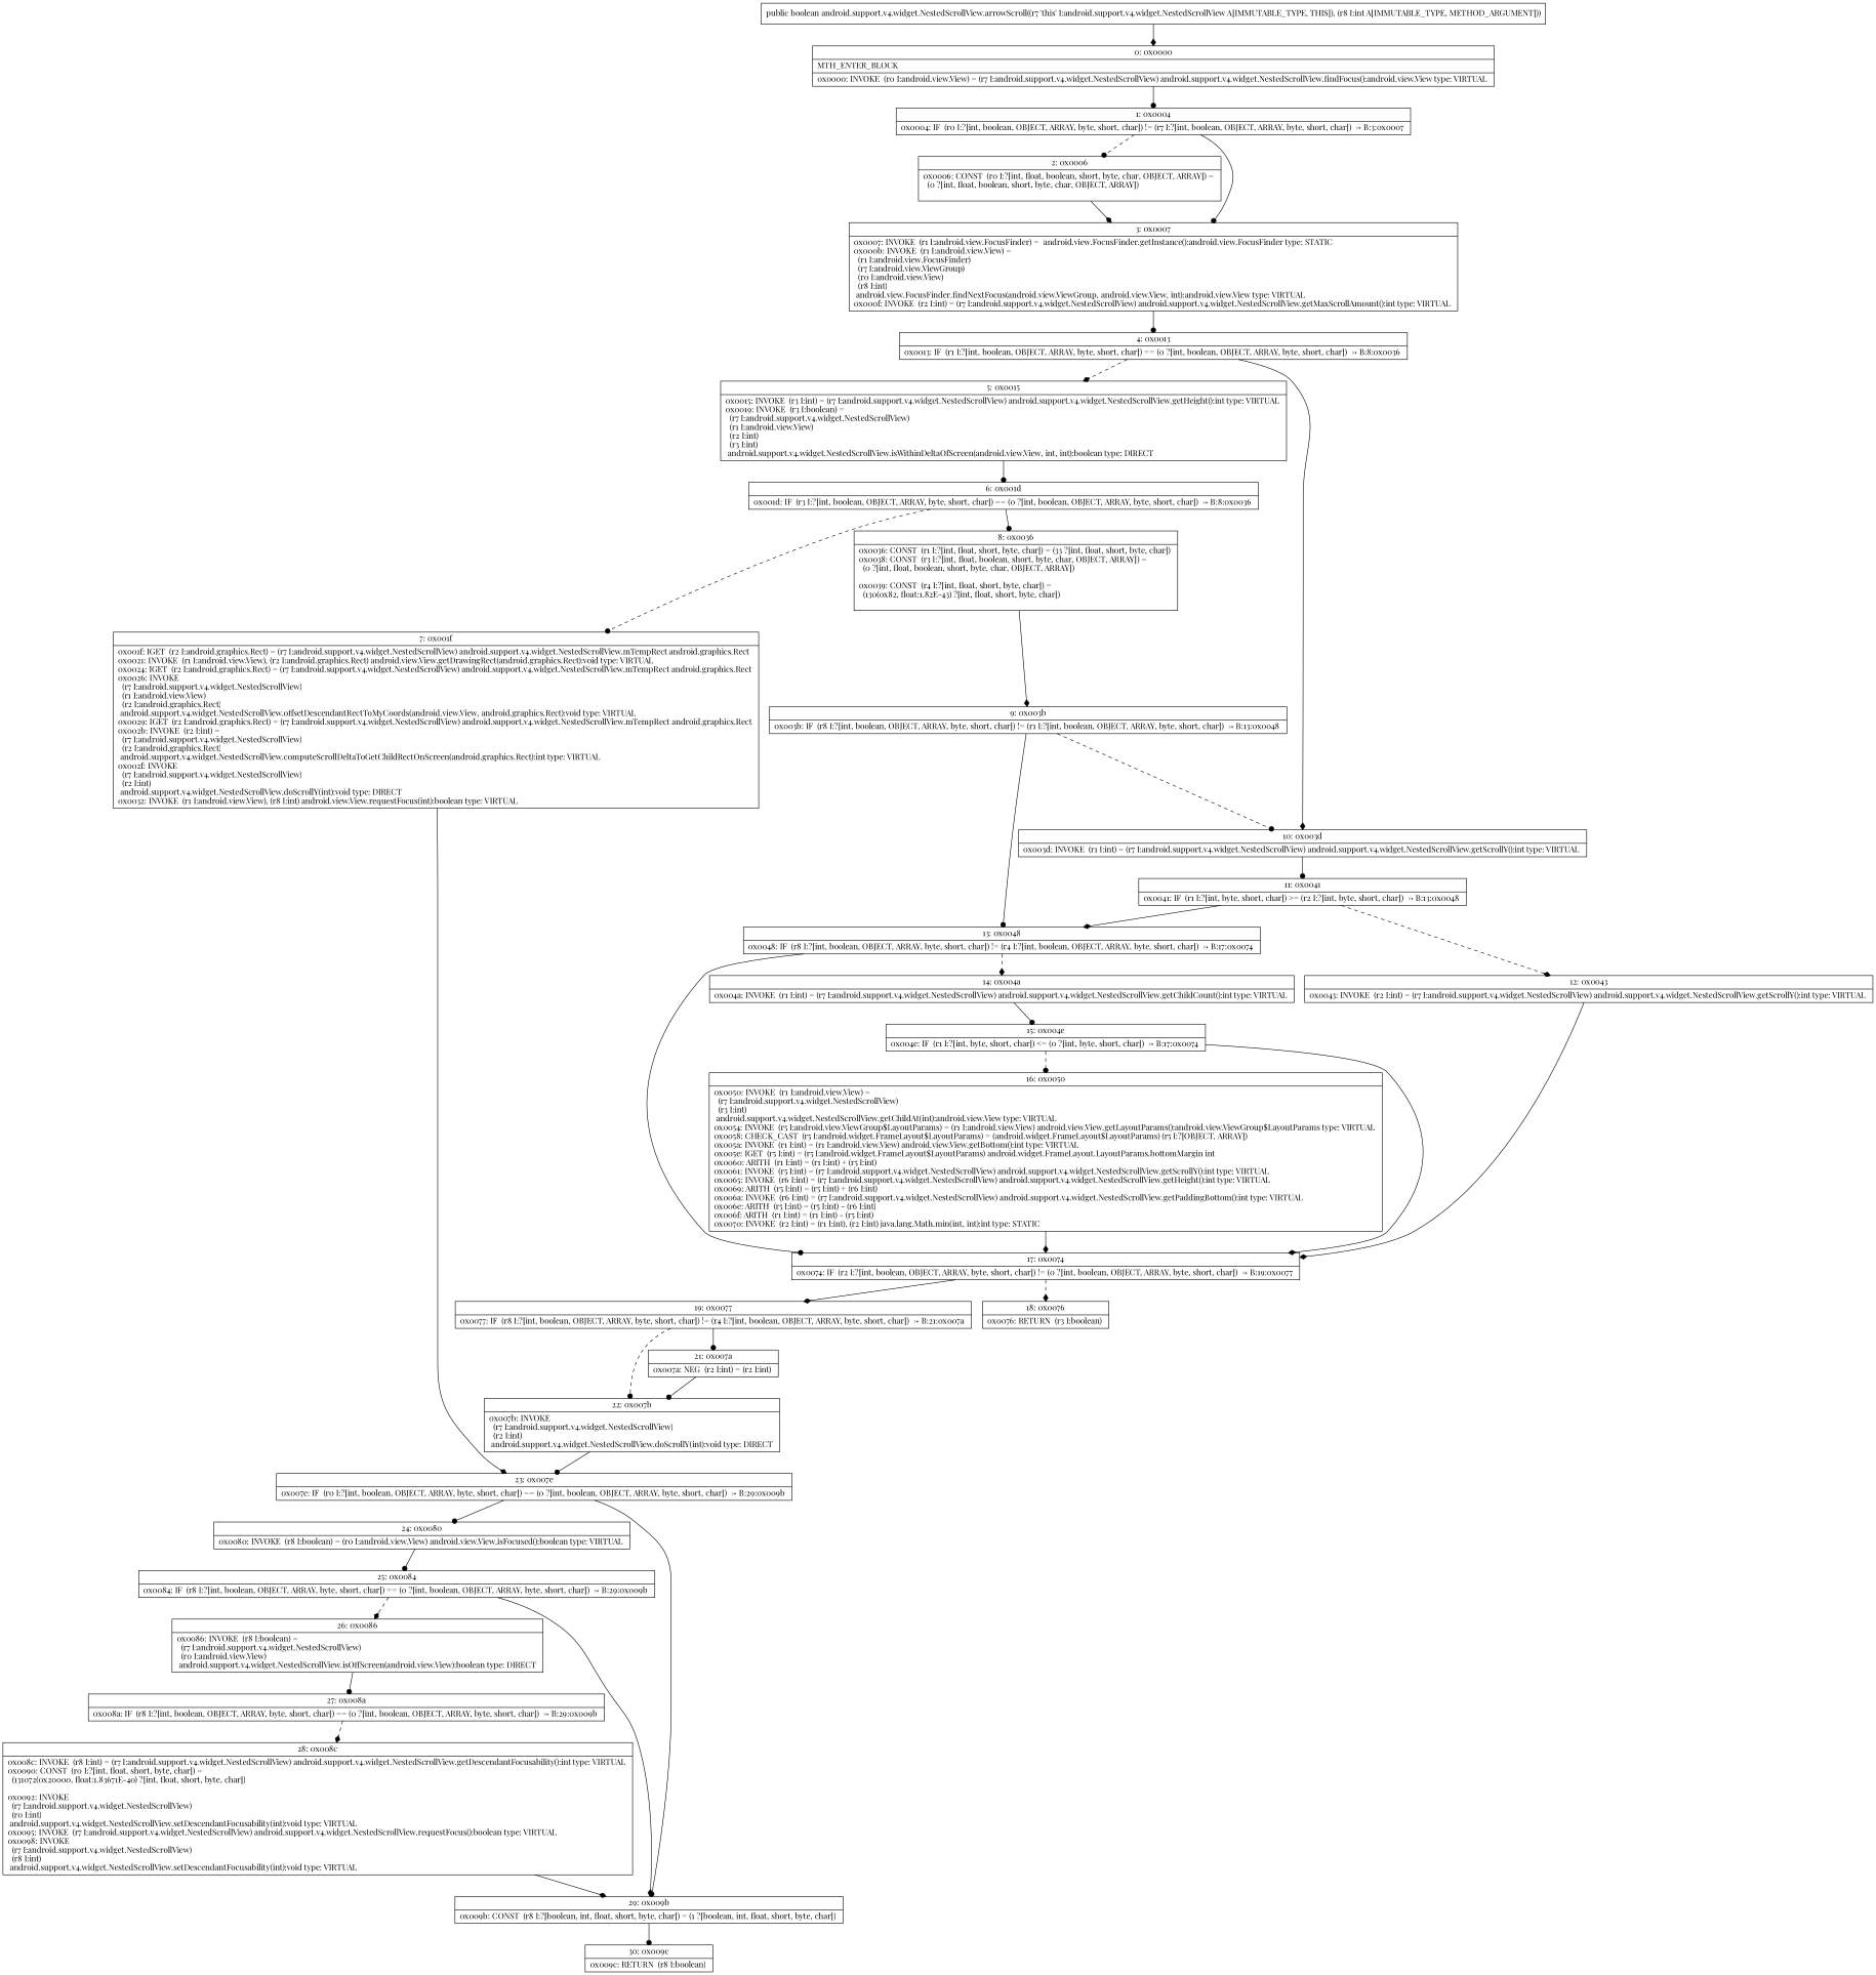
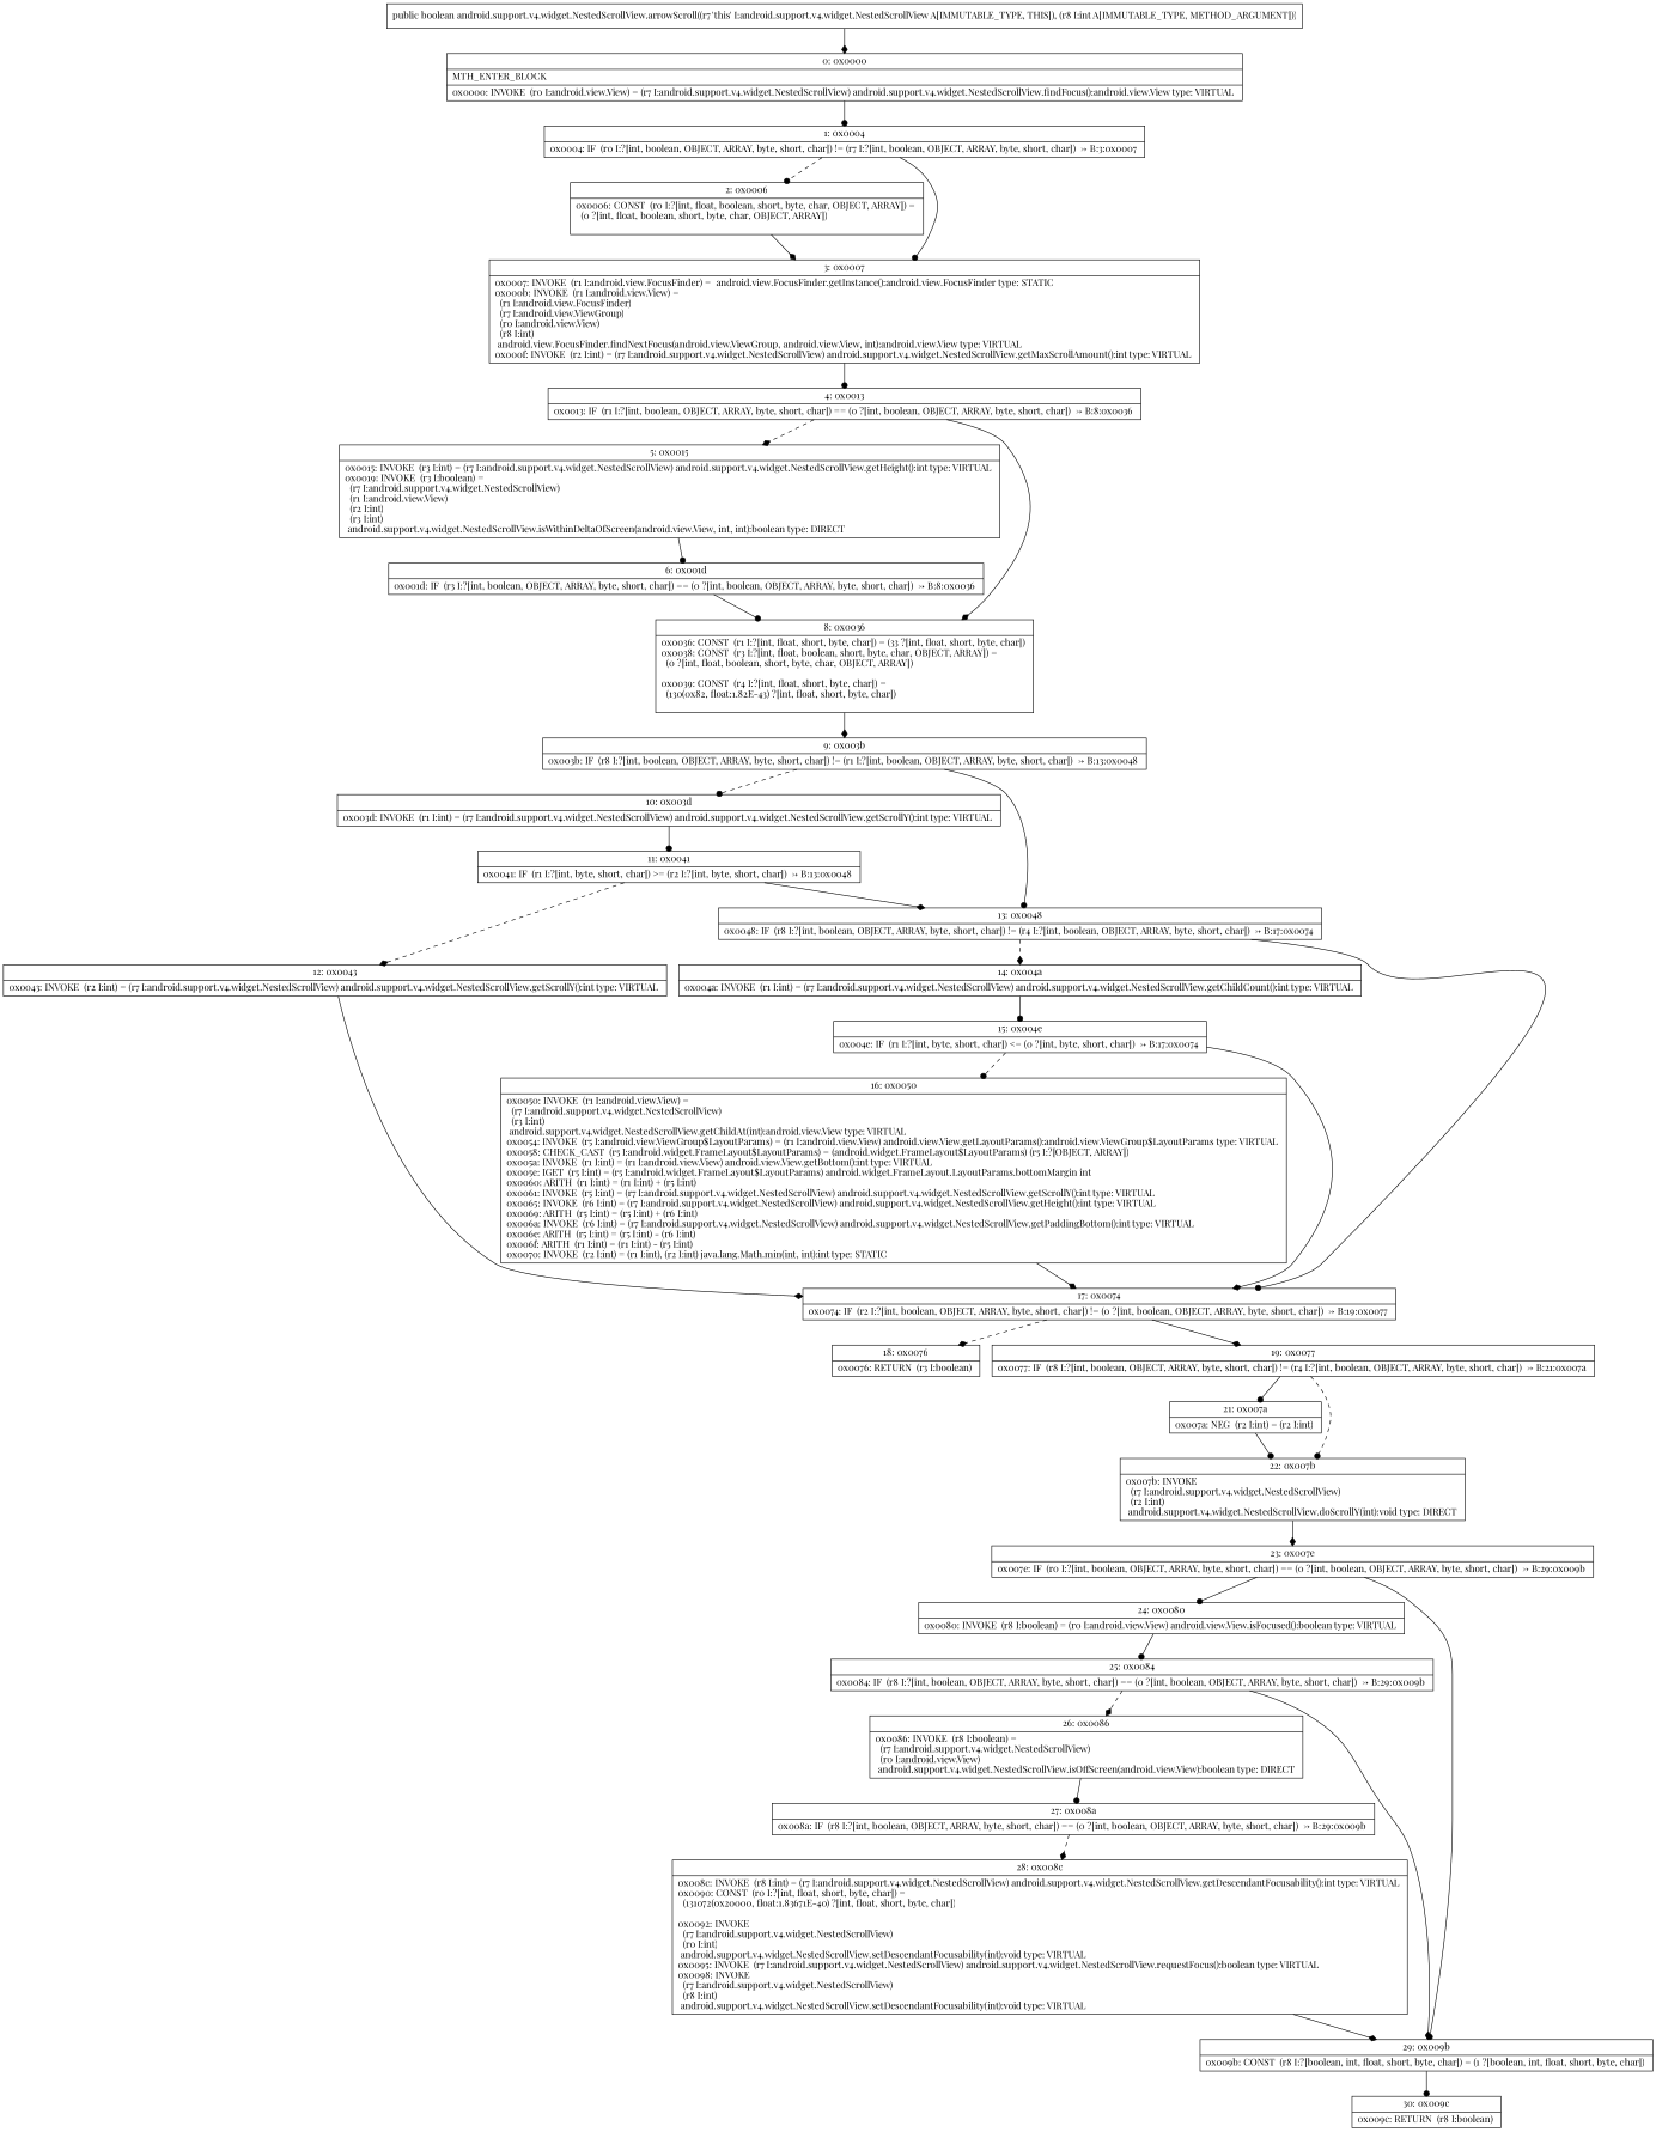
  digraph {
    fontname="Playfair Display"
    node [fontname="Playfair Display" shape=record]
    edge [arrowhead=dot fontname="Playfair Display"]
    n1 [label="{0\:\ 0x0000|MTH_ENTER_BLOCK\l|0x0000: INVOKE  (r0 I:android.view.View) = (r7 I:android.support.v4.widget.NestedScrollView) android.support.v4.widget.NestedScrollView.findFocus():android.view.View type: VIRTUAL \l}"]
    n2 [label="{1\:\ 0x0004|0x0004: IF  (r0 I:?[int, boolean, OBJECT, ARRAY, byte, short, char]) != (r7 I:?[int, boolean, OBJECT, ARRAY, byte, short, char])  \-\> B:3:0x0007 \l}"]
    n3 [label="{2\:\ 0x0006|0x0006: CONST  (r0 I:?[int, float, boolean, short, byte, char, OBJECT, ARRAY]) = \l  (0 ?[int, float, boolean, short, byte, char, OBJECT, ARRAY])\l \l}"]
    n4 [label="{3\:\ 0x0007|0x0007: INVOKE  (r1 I:android.view.FocusFinder) =  android.view.FocusFinder.getInstance():android.view.FocusFinder type: STATIC \l0x000b: INVOKE  (r1 I:android.view.View) = \l  (r1 I:android.view.FocusFinder)\l  (r7 I:android.view.ViewGroup)\l  (r0 I:android.view.View)\l  (r8 I:int)\l android.view.FocusFinder.findNextFocus(android.view.ViewGroup, android.view.View, int):android.view.View type: VIRTUAL \l0x000f: INVOKE  (r2 I:int) = (r7 I:android.support.v4.widget.NestedScrollView) android.support.v4.widget.NestedScrollView.getMaxScrollAmount():int type: VIRTUAL \l}"]
    n5 [label="{4\:\ 0x0013|0x0013: IF  (r1 I:?[int, boolean, OBJECT, ARRAY, byte, short, char]) == (0 ?[int, boolean, OBJECT, ARRAY, byte, short, char])  \-\> B:8:0x0036 \l}"]
    n6 [label="{5\:\ 0x0015|0x0015: INVOKE  (r3 I:int) = (r7 I:android.support.v4.widget.NestedScrollView) android.support.v4.widget.NestedScrollView.getHeight():int type: VIRTUAL \l0x0019: INVOKE  (r3 I:boolean) = \l  (r7 I:android.support.v4.widget.NestedScrollView)\l  (r1 I:android.view.View)\l  (r2 I:int)\l  (r3 I:int)\l android.support.v4.widget.NestedScrollView.isWithinDeltaOfScreen(android.view.View, int, int):boolean type: DIRECT \l}"]
    n7 [label="{8\:\ 0x0036|0x0036: CONST  (r1 I:?[int, float, short, byte, char]) = (33 ?[int, float, short, byte, char]) \l0x0038: CONST  (r3 I:?[int, float, boolean, short, byte, char, OBJECT, ARRAY]) = \l  (0 ?[int, float, boolean, short, byte, char, OBJECT, ARRAY])\l \l0x0039: CONST  (r4 I:?[int, float, short, byte, char]) = \l  (130(0x82, float:1.82E\-43) ?[int, float, short, byte, char])\l \l}"]
    n8 [label="{6\:\ 0x001d|0x001d: IF  (r3 I:?[int, boolean, OBJECT, ARRAY, byte, short, char]) == (0 ?[int, boolean, OBJECT, ARRAY, byte, short, char])  \-\> B:8:0x0036 \l}"]
    n9 [label="{9\:\ 0x003b|0x003b: IF  (r8 I:?[int, boolean, OBJECT, ARRAY, byte, short, char]) != (r1 I:?[int, boolean, OBJECT, ARRAY, byte, short, char])  \-\> B:13:0x0048 \l}"]
-   n10 [label="{7\:\ 0x001f|0x001f: IGET  (r2 I:android.graphics.Rect) = (r7 I:android.support.v4.widget.NestedScrollView) android.support.v4.widget.NestedScrollView.mTempRect android.graphics.Rect \l0x0021: INVOKE  (r1 I:android.view.View), (r2 I:android.graphics.Rect) android.view.View.getDrawingRect(android.graphics.Rect):void type: VIRTUAL \l0x0024: IGET  (r2 I:android.graphics.Rect) = (r7 I:android.support.v4.widget.NestedScrollView) android.support.v4.widget.NestedScrollView.mTempRect android.graphics.Rect \l0x0026: INVOKE  \l  (r7 I:android.support.v4.widget.NestedScrollView)\l  (r1 I:android.view.View)\l  (r2 I:android.graphics.Rect)\l android.support.v4.widget.NestedScrollView.offsetDescendantRectToMyCoords(android.view.View, android.graphics.Rect):void type: VIRTUAL \l0x0029: IGET  (r2 I:android.graphics.Rect) = (r7 I:android.support.v4.widget.NestedScrollView) android.support.v4.widget.NestedScrollView.mTempRect android.graphics.Rect \l0x002b: INVOKE  (r2 I:int) = \l  (r7 I:android.support.v4.widget.NestedScrollView)\l  (r2 I:android.graphics.Rect)\l android.support.v4.widget.NestedScrollView.computeScrollDeltaToGetChildRectOnScreen(android.graphics.Rect):int type: VIRTUAL \l0x002f: INVOKE  \l  (r7 I:android.support.v4.widget.NestedScrollView)\l  (r2 I:int)\l android.support.v4.widget.NestedScrollView.doScrollY(int):void type: DIRECT \l0x0032: INVOKE  (r1 I:android.view.View), (r8 I:int) android.view.View.requestFocus(int):boolean type: VIRTUAL \l}"]
    n11 [label="{23\:\ 0x007e|0x007e: IF  (r0 I:?[int, boolean, OBJECT, ARRAY, byte, short, char]) == (0 ?[int, boolean, OBJECT, ARRAY, byte, short, char])  \-\> B:29:0x009b \l}"]
    n12 [label="{24\:\ 0x0080|0x0080: INVOKE  (r8 I:boolean) = (r0 I:android.view.View) android.view.View.isFocused():boolean type: VIRTUAL \l}"]
    n13 [label="{29\:\ 0x009b|0x009b: CONST  (r8 I:?[boolean, int, float, short, byte, char]) = (1 ?[boolean, int, float, short, byte, char]) \l}"]
    n14 [label="{10\:\ 0x003d|0x003d: INVOKE  (r1 I:int) = (r7 I:android.support.v4.widget.NestedScrollView) android.support.v4.widget.NestedScrollView.getScrollY():int type: VIRTUAL \l}"]
    n15 [label="{13\:\ 0x0048|0x0048: IF  (r8 I:?[int, boolean, OBJECT, ARRAY, byte, short, char]) != (r4 I:?[int, boolean, OBJECT, ARRAY, byte, short, char])  \-\> B:17:0x0074 \l}"]
    n16 [label="{11\:\ 0x0041|0x0041: IF  (r1 I:?[int, byte, short, char]) \>= (r2 I:?[int, byte, short, char])  \-\> B:13:0x0048 \l}"]
    n17 [label="{17\:\ 0x0074|0x0074: IF  (r2 I:?[int, boolean, OBJECT, ARRAY, byte, short, char]) != (0 ?[int, boolean, OBJECT, ARRAY, byte, short, char])  \-\> B:19:0x0077 \l}"]
    n18 [label="{14\:\ 0x004a|0x004a: INVOKE  (r1 I:int) = (r7 I:android.support.v4.widget.NestedScrollView) android.support.v4.widget.NestedScrollView.getChildCount():int type: VIRTUAL \l}"]
    n19 [label="{12\:\ 0x0043|0x0043: INVOKE  (r2 I:int) = (r7 I:android.support.v4.widget.NestedScrollView) android.support.v4.widget.NestedScrollView.getScrollY():int type: VIRTUAL \l}"]
    n20 [label="{18\:\ 0x0076|0x0076: RETURN  (r3 I:boolean) \l}"]
    n21 [label="{19\:\ 0x0077|0x0077: IF  (r8 I:?[int, boolean, OBJECT, ARRAY, byte, short, char]) != (r4 I:?[int, boolean, OBJECT, ARRAY, byte, short, char])  \-\> B:21:0x007a \l}"]
    n22 [label="{15\:\ 0x004e|0x004e: IF  (r1 I:?[int, byte, short, char]) \<= (0 ?[int, byte, short, char])  \-\> B:17:0x0074 \l}"]
    n23 [label="{16\:\ 0x0050|0x0050: INVOKE  (r1 I:android.view.View) = \l  (r7 I:android.support.v4.widget.NestedScrollView)\l  (r3 I:int)\l android.support.v4.widget.NestedScrollView.getChildAt(int):android.view.View type: VIRTUAL \l0x0054: INVOKE  (r5 I:android.view.ViewGroup$LayoutParams) = (r1 I:android.view.View) android.view.View.getLayoutParams():android.view.ViewGroup$LayoutParams type: VIRTUAL \l0x0058: CHECK_CAST  (r5 I:android.widget.FrameLayout$LayoutParams) = (android.widget.FrameLayout$LayoutParams) (r5 I:?[OBJECT, ARRAY]) \l0x005a: INVOKE  (r1 I:int) = (r1 I:android.view.View) android.view.View.getBottom():int type: VIRTUAL \l0x005e: IGET  (r5 I:int) = (r5 I:android.widget.FrameLayout$LayoutParams) android.widget.FrameLayout.LayoutParams.bottomMargin int \l0x0060: ARITH  (r1 I:int) = (r1 I:int) + (r5 I:int) \l0x0061: INVOKE  (r5 I:int) = (r7 I:android.support.v4.widget.NestedScrollView) android.support.v4.widget.NestedScrollView.getScrollY():int type: VIRTUAL \l0x0065: INVOKE  (r6 I:int) = (r7 I:android.support.v4.widget.NestedScrollView) android.support.v4.widget.NestedScrollView.getHeight():int type: VIRTUAL \l0x0069: ARITH  (r5 I:int) = (r5 I:int) + (r6 I:int) \l0x006a: INVOKE  (r6 I:int) = (r7 I:android.support.v4.widget.NestedScrollView) android.support.v4.widget.NestedScrollView.getPaddingBottom():int type: VIRTUAL \l0x006e: ARITH  (r5 I:int) = (r5 I:int) \- (r6 I:int) \l0x006f: ARITH  (r1 I:int) = (r1 I:int) \- (r5 I:int) \l0x0070: INVOKE  (r2 I:int) = (r1 I:int), (r2 I:int) java.lang.Math.min(int, int):int type: STATIC \l}"]
    n24 [label="{21\:\ 0x007a|0x007a: NEG  (r2 I:int) = (r2 I:int) \l}"]
    n25 [label="{22\:\ 0x007b|0x007b: INVOKE  \l  (r7 I:android.support.v4.widget.NestedScrollView)\l  (r2 I:int)\l android.support.v4.widget.NestedScrollView.doScrollY(int):void type: DIRECT \l}"]
    n26 [label="{25\:\ 0x0084|0x0084: IF  (r8 I:?[int, boolean, OBJECT, ARRAY, byte, short, char]) == (0 ?[int, boolean, OBJECT, ARRAY, byte, short, char])  \-\> B:29:0x009b \l}"]
    n27 [label="{30\:\ 0x009c|0x009c: RETURN  (r8 I:boolean) \l}"]
    n28 [label="{26\:\ 0x0086|0x0086: INVOKE  (r8 I:boolean) = \l  (r7 I:android.support.v4.widget.NestedScrollView)\l  (r0 I:android.view.View)\l android.support.v4.widget.NestedScrollView.isOffScreen(android.view.View):boolean type: DIRECT \l}"]
    n29 [label="{27\:\ 0x008a|0x008a: IF  (r8 I:?[int, boolean, OBJECT, ARRAY, byte, short, char]) == (0 ?[int, boolean, OBJECT, ARRAY, byte, short, char])  \-\> B:29:0x009b \l}"]
    n30 [label="{28\:\ 0x008c|0x008c: INVOKE  (r8 I:int) = (r7 I:android.support.v4.widget.NestedScrollView) android.support.v4.widget.NestedScrollView.getDescendantFocusability():int type: VIRTUAL \l0x0090: CONST  (r0 I:?[int, float, short, byte, char]) = \l  (131072(0x20000, float:1.83671E\-40) ?[int, float, short, byte, char])\l \l0x0092: INVOKE  \l  (r7 I:android.support.v4.widget.NestedScrollView)\l  (r0 I:int)\l android.support.v4.widget.NestedScrollView.setDescendantFocusability(int):void type: VIRTUAL \l0x0095: INVOKE  (r7 I:android.support.v4.widget.NestedScrollView) android.support.v4.widget.NestedScrollView.requestFocus():boolean type: VIRTUAL \l0x0098: INVOKE  \l  (r7 I:android.support.v4.widget.NestedScrollView)\l  (r8 I:int)\l android.support.v4.widget.NestedScrollView.setDescendantFocusability(int):void type: VIRTUAL \l}"]
    n31 [label="{public boolean android.support.v4.widget.NestedScrollView.arrowScroll((r7 'this' I:android.support.v4.widget.NestedScrollView A[IMMUTABLE_TYPE, THIS]), (r8 I:int A[IMMUTABLE_TYPE, METHOD_ARGUMENT])) }"]
    n1 -> n2
    n2 -> n3 [style=dashed]
    n2 -> n4
    n3 -> n4 [arrowhead=diamond]
    n4 -> n5
    n5 -> n6 [arrowhead=diamond style=dashed]
-   n5 -> n14 [arrowhead=diamond]
+   n5 -> n7 [arrowhead=diamond]
    n6 -> n8
    n7 -> n9 [arrowhead=diamond]
    n8 -> n7
-   n8 -> n10 [style=dashed]
    n9 -> n14 [style=dashed]
    n9 -> n15
-   n10 -> n11 [arrowhead=diamond]
    n11 -> n12 [style=solid]
    n11 -> n13
    n12 -> n26
    n13 -> n27
    n14 -> n16
    n15 -> n17
    n15 -> n18 [arrowhead=diamond style=dashed]
    n16 -> n15 [arrowhead=diamond]
    n16 -> n19 [arrowhead=diamond style=dashed]
    n17 -> n20 [arrowhead=diamond style=dashed]
    n17 -> n21 [arrowhead=diamond]
    n18 -> n22
    n19 -> n17 [arrowhead=diamond]
    n21 -> n24
    n21 -> n25 [style=dashed]
    n22 -> n17 [arrowhead=diamond]
    n22 -> n23 [style=dashed]
    n23 -> n17 [arrowhead=diamond]
    n24 -> n25
-   n25 -> n11
+   n25 -> n11 [arrowhead=diamond]
    n26 -> n13 [arrowhead=diamond]
    n26 -> n28 [arrowhead=diamond style=dashed]
    n28 -> n29
    n29 -> n30 [arrowhead=diamond style=dashed]
    n30 -> n13 [arrowhead=diamond]
    n31 -> n1 [arrowhead=diamond]
  }
